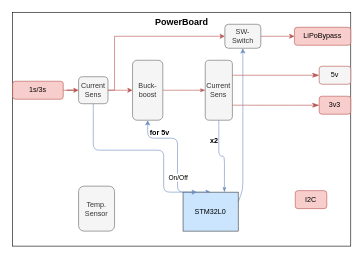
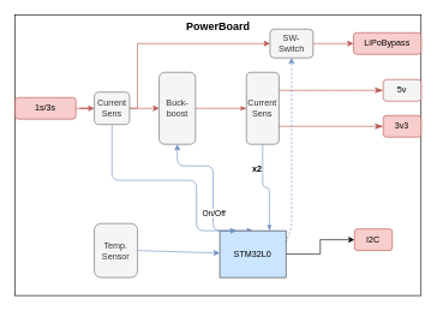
  <mxCell id="0" />
  <mxCell id="1" parent="0" />
  <mxCell id="2" value="PowerBoard" style="rounded=0;whiteSpace=wrap;html=1;container=1;verticalAlign=top;fontStyle=1;fontSize=15;" parent="1" vertex="1"><mxGeometry x="20" y="20" width="564" height="390" as="geometry"><mxRectangle x="100" y="940" width="288" height="170" as="alternateBounds" /></mxGeometry></mxCell>
  <mxCell id="3" value="" style="edgeStyle=orthogonalEdgeStyle;rounded=0;orthogonalLoop=1;jettySize=auto;html=1;fillColor=#f8cecc;gradientColor=#ea6b66;strokeColor=#b85450;" parent="2" source="4" target="26" edge="1"><mxGeometry relative="1" as="geometry" /></mxCell>
  <mxCell id="4" value="1s/3s" style="rounded=1;whiteSpace=wrap;html=1;fillColor=#f8cecc;strokeColor=#b85450;" parent="2" vertex="1"><mxGeometry y="115" width="84.435" height="30" as="geometry" /></mxCell>
  <mxCell id="5" value="5v" style="rounded=1;whiteSpace=wrap;html=1;fillColor=#f5f5f5;strokeColor=#b85450;" parent="2" vertex="1"><mxGeometry x="511.36" y="90" width="52.64" height="30" as="geometry" /></mxCell>
  <mxCell id="6" value="3v3" style="rounded=1;whiteSpace=wrap;html=1;fillColor=#f8cecc;strokeColor=#b85450;" parent="2" vertex="1"><mxGeometry x="511.36" y="140" width="52.64" height="30" as="geometry" /></mxCell>
  <mxCell id="7" value="Current&lt;div&gt;Sens&lt;/div&gt;" style="rounded=1;whiteSpace=wrap;html=1;fillColor=#f5f5f5;fontColor=#333333;strokeColor=#666666;" parent="2" vertex="1"><mxGeometry x="321.26" y="80" width="45.29" height="100" as="geometry" /></mxCell>
  <mxCell id="8" style="edgeStyle=none;curved=1;rounded=0;orthogonalLoop=1;jettySize=auto;html=1;entryX=0;entryY=0.5;entryDx=0;entryDy=0;fontFamily=Architects Daughter;fontSource=https%3A%2F%2Ffonts.googleapis.com%2Fcss%3Ffamily%3DArchitects%2BDaughter;fontSize=16;startSize=14;endArrow=classicThin;endSize=9;sourcePerimeterSpacing=8;targetPerimeterSpacing=8;endFill=1;fillColor=#f8cecc;strokeColor=#b85450;exitX=1;exitY=0.25;exitDx=0;exitDy=0;gradientColor=#ea6b66;" parent="2" source="7" target="5" edge="1"><mxGeometry relative="1" as="geometry"><mxPoint x="391.04" y="115" as="sourcePoint" /></mxGeometry></mxCell>
  <mxCell id="9" style="edgeStyle=none;curved=1;rounded=0;orthogonalLoop=1;jettySize=auto;html=1;entryX=0;entryY=0.5;entryDx=0;entryDy=0;fontFamily=Architects Daughter;fontSource=https%3A%2F%2Ffonts.googleapis.com%2Fcss%3Ffamily%3DArchitects%2BDaughter;fontSize=16;startSize=14;endArrow=classicThin;endSize=9;sourcePerimeterSpacing=8;targetPerimeterSpacing=8;endFill=1;fillColor=#f8cecc;strokeColor=#b85450;exitX=1;exitY=0.75;exitDx=0;exitDy=0;gradientColor=#ea6b66;" parent="2" source="7" target="6" edge="1"><mxGeometry relative="1" as="geometry"><mxPoint x="316.632" y="165" as="sourcePoint" /></mxGeometry></mxCell>
  <mxCell id="10" style="edgeStyle=orthogonalEdgeStyle;rounded=1;orthogonalLoop=1;jettySize=auto;html=1;exitX=0.5;exitY=1;exitDx=0;exitDy=0;fontFamily=Architects Daughter;fontSource=https%3A%2F%2Ffonts.googleapis.com%2Fcss%3Ffamily%3DArchitects%2BDaughter;fontSize=16;startSize=6;endArrow=classicThin;endSize=6;sourcePerimeterSpacing=8;targetPerimeterSpacing=8;endFill=1;entryX=0.75;entryY=0;entryDx=0;entryDy=0;fillColor=#dae8fc;strokeColor=#6c8ebf;gradientColor=#7ea6e0;curved=0;" parent="2" source="7" target="22" edge="1"><mxGeometry relative="1" as="geometry"><mxPoint x="284.968" y="250.0" as="targetPoint" /><mxPoint x="240.64" y="181.12" as="sourcePoint" /></mxGeometry></mxCell>
  <mxCell id="11" value="" style="edgeStyle=none;curved=1;rounded=0;orthogonalLoop=1;jettySize=auto;html=1;fontFamily=Architects Daughter;fontSource=https%3A%2F%2Ffonts.googleapis.com%2Fcss%3Ffamily%3DArchitects%2BDaughter;fontSize=16;endArrow=classicThin;sourcePerimeterSpacing=8;targetPerimeterSpacing=8;endFill=1;entryX=0;entryY=0.5;entryDx=0;entryDy=0;exitX=1;exitY=0.5;exitDx=0;exitDy=0;fillColor=#f8cecc;strokeColor=#b85450;gradientColor=#ea6b66;" parent="2" source="14" target="7" edge="1"><mxGeometry relative="1" as="geometry"><mxPoint x="293.6" y="130" as="sourcePoint" /></mxGeometry></mxCell>
  <mxCell id="12" style="edgeStyle=orthogonalEdgeStyle;rounded=1;orthogonalLoop=1;jettySize=auto;html=1;exitX=0.5;exitY=1;exitDx=0;exitDy=0;entryX=0.5;entryY=0;entryDx=0;entryDy=0;fillColor=#dae8fc;strokeColor=#6c8ebf;curved=0;startArrow=classic;startFill=1;" parent="2" source="14" target="22" edge="1"><mxGeometry relative="1" as="geometry"><mxPoint x="275.26" y="180" as="sourcePoint" /><Array as="points"><mxPoint x="225" y="210" /><mxPoint x="275" y="210" /></Array></mxGeometry></mxCell>
  <mxCell id="13" value="On/Off" style="edgeLabel;html=1;align=center;verticalAlign=middle;resizable=0;points=[];" parent="12" vertex="1" connectable="0"><mxGeometry x="0.191" relative="1" as="geometry"><mxPoint y="11" as="offset" /></mxGeometry></mxCell>
  <mxCell id="14" value="Buck-boost" style="rounded=1;whiteSpace=wrap;html=1;fillColor=#f5f5f5;fontColor=#333333;strokeColor=#666666;" parent="2" vertex="1"><mxGeometry x="200" y="80" width="50.51" height="100" as="geometry" /></mxCell>
  <mxCell id="15" value="LiPoBypass" style="rounded=1;whiteSpace=wrap;html=1;fillColor=#f8cecc;strokeColor=#b85450;" parent="2" vertex="1"><mxGeometry x="470" y="25" width="94" height="30" as="geometry" /></mxCell>
- <mxCell id="16" value="for 5v" style="text;html=1;align=center;verticalAlign=middle;resizable=0;points=[];autosize=1;strokeColor=none;fillColor=none;fontStyle=1" parent="2" vertex="1"><mxGeometry x="220.0" y="187" width="50" height="30" as="geometry" /></mxCell>
  <mxCell id="17" value="x2" style="text;html=1;align=center;verticalAlign=middle;resizable=0;points=[];autosize=1;strokeColor=none;fillColor=none;fontStyle=1" parent="2" vertex="1"><mxGeometry x="316.24" y="200" width="40" height="30" as="geometry" /></mxCell>
  <mxCell id="18" style="edgeStyle=orthogonalEdgeStyle;rounded=0;orthogonalLoop=1;jettySize=auto;html=1;exitX=1;exitY=0.5;exitDx=0;exitDy=0;entryX=0;entryY=0.5;entryDx=0;entryDy=0;fillColor=#f8cecc;gradientColor=#ea6b66;strokeColor=#b85450;" parent="2" source="19" target="15" edge="1"><mxGeometry relative="1" as="geometry" /></mxCell>
  <mxCell id="19" value="SW-Switch" style="rounded=1;whiteSpace=wrap;html=1;fillColor=#f5f5f5;fontColor=#333333;strokeColor=#666666;" parent="2" vertex="1"><mxGeometry x="354" y="20" width="60" height="40" as="geometry" /></mxCell>
- <mxCell id="21" style="edgeStyle=none;html=1;exitX=1;exitY=0.25;exitDx=0;exitDy=0;entryX=0.5;entryY=1;entryDx=0;entryDy=0;fillColor=#dae8fc;strokeColor=#6c8ebf;" edge="1" parent="2" source="22" target="19"><mxGeometry relative="1" as="geometry"><Array as="points"><mxPoint x="384" y="296" /></Array></mxGeometry></mxCell>
+ <mxCell id="20" style="edgeStyle=orthogonalEdgeStyle;rounded=0;orthogonalLoop=1;jettySize=auto;html=1;exitX=1;exitY=0.5;exitDx=0;exitDy=0;entryX=0;entryY=0.5;entryDx=0;entryDy=0;" parent="2" source="22" target="27" edge="1"><mxGeometry relative="1" as="geometry" /></mxCell>
+ <mxCell id="21" style="edgeStyle=none;html=1;exitX=1;exitY=0.25;exitDx=0;exitDy=0;entryX=0.5;entryY=1;entryDx=0;entryDy=0;fillColor=#dae8fc;strokeColor=#6c8ebf;dashed=1;" edge="1" parent="2" source="22" target="19"><mxGeometry relative="1" as="geometry"><Array as="points"><mxPoint x="384" y="296" /></Array></mxGeometry></mxCell>
  <mxCell id="22" value="STM32L0" style="rounded=0;whiteSpace=wrap;html=1;fillColor=#cce5ff;strokeColor=#36393d;" parent="2" vertex="1"><mxGeometry x="284.26" y="300" width="92" height="65" as="geometry" /></mxCell>
  <mxCell id="23" style="edgeStyle=orthogonalEdgeStyle;rounded=1;orthogonalLoop=1;jettySize=auto;html=1;exitX=0.5;exitY=1;exitDx=0;exitDy=0;entryX=0.25;entryY=0;entryDx=0;entryDy=0;fillColor=#dae8fc;gradientColor=#7ea6e0;strokeColor=#6c8ebf;curved=0;" parent="2" source="26" target="22" edge="1"><mxGeometry relative="1" as="geometry"><Array as="points"><mxPoint x="135" y="230" /><mxPoint x="252" y="230" /></Array></mxGeometry></mxCell>
  <mxCell id="24" style="edgeStyle=orthogonalEdgeStyle;rounded=0;orthogonalLoop=1;jettySize=auto;html=1;exitX=1;exitY=0.5;exitDx=0;exitDy=0;entryX=0;entryY=0.5;entryDx=0;entryDy=0;fillColor=#f8cecc;gradientColor=#ea6b66;strokeColor=#b85450;" parent="2" source="26" target="14" edge="1"><mxGeometry relative="1" as="geometry"><Array as="points"><mxPoint x="170" y="130" /><mxPoint x="170" y="130" /></Array></mxGeometry></mxCell>
  <mxCell id="25" style="edgeStyle=orthogonalEdgeStyle;rounded=0;orthogonalLoop=1;jettySize=auto;html=1;exitX=1;exitY=0.5;exitDx=0;exitDy=0;entryX=0;entryY=0.5;entryDx=0;entryDy=0;fillColor=#f8cecc;gradientColor=#ea6b66;strokeColor=#b85450;" parent="2" source="26" target="19" edge="1"><mxGeometry relative="1" as="geometry"><Array as="points"><mxPoint x="170" y="130" /><mxPoint x="170" y="40" /></Array></mxGeometry></mxCell>
  <mxCell id="26" value="Current&lt;div&gt;Sens&lt;/div&gt;" style="rounded=1;whiteSpace=wrap;html=1;fillColor=#f5f5f5;fontColor=#333333;strokeColor=#666666;" parent="2" vertex="1"><mxGeometry x="110.0" y="107.5" width="49.05" height="45" as="geometry" /></mxCell>
  <mxCell id="27" value="I2C" style="rounded=1;whiteSpace=wrap;html=1;fillColor=#f8cecc;strokeColor=#b85450;" parent="2" vertex="1"><mxGeometry x="471.36" y="297.5" width="52.64" height="30" as="geometry" /></mxCell>
+ <mxCell id="28" style="edgeStyle=none;html=1;exitX=1;exitY=0.5;exitDx=0;exitDy=0;fillColor=#dae8fc;strokeColor=#6c8ebf;" edge="1" parent="2" source="29" target="22"><mxGeometry relative="1" as="geometry" /></mxCell>
  <mxCell id="29" value="Temp.&lt;div&gt;Sensor&lt;/div&gt;" style="rounded=1;whiteSpace=wrap;html=1;fillColor=#f5f5f5;fontColor=#333333;strokeColor=#666666;" vertex="1" parent="2"><mxGeometry x="110.0" y="290" width="60" height="75" as="geometry" /></mxCell>
